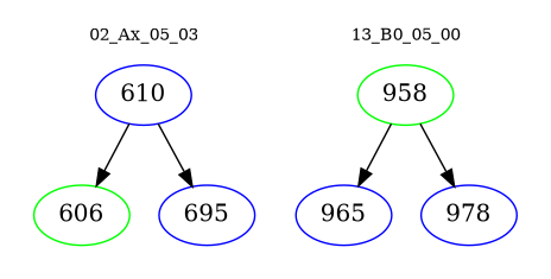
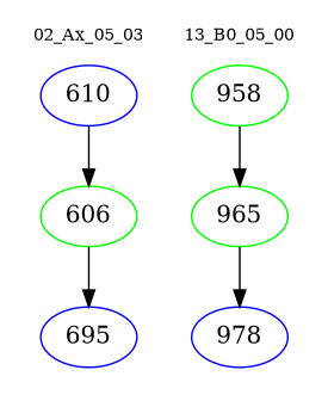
  digraph {
    node [color=blue]
    edge [color=black]
    n1 [color=green label=606]
    n2 [label=610]
    n3 [label=695]
    n4 [color=green label=958]
-   n5 [label=965]
+   n5 [color=green label=965]
    n6 [label=978]
    subgraph cluster_1 {
      color=white
      fontsize=10
      label="02_Ax_05_03"
      n1
      n2
      n3
    }
    subgraph cluster_2 {
      color=white
      fontsize=10
      label="13_B0_05_00"
      n4
      n5
      n6
    }
    n2 -> n1
-   n2 -> n3
+   n1 -> n3
    n4 -> n5
-   n4 -> n6
+   n5 -> n6
  }
